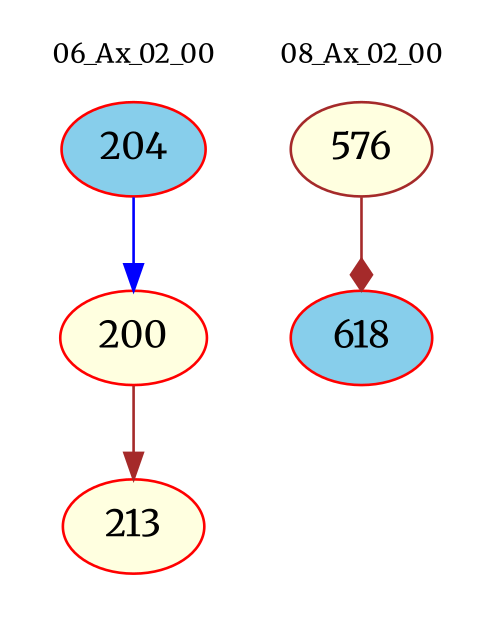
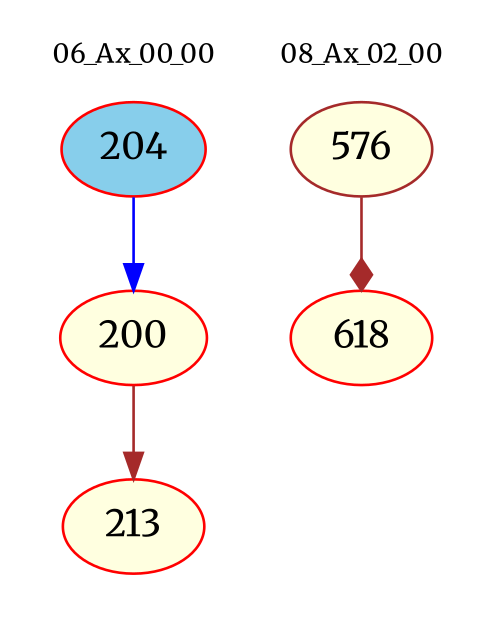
  digraph {
    fontname=Merriweather
    node [color=red fillcolor=lightyellow fontname=Merriweather style=filled]
    edge [arrowhead=normal color=brown fontname=Merriweather]
    n1 [fillcolor=skyblue label=204]
    n2 [label=200]
    n3 [label=213]
    n4 [color=brown label=576]
-   n5 [fillcolor=skyblue label=618]
+   n5 [label=618]
    subgraph cluster_1 {
      color=white
      fontsize=10
-     label="06_Ax_02_00"
+     label="06_Ax_00_00"
      n1
      n2
      n3
    }
    subgraph cluster_2 {
      color=white
      fontsize=10
      label="08_Ax_02_00"
      n4
      n5
    }
    n1 -> n2 [color=blue]
    n2 -> n3
    n4 -> n5 [arrowhead=diamond]
  }
